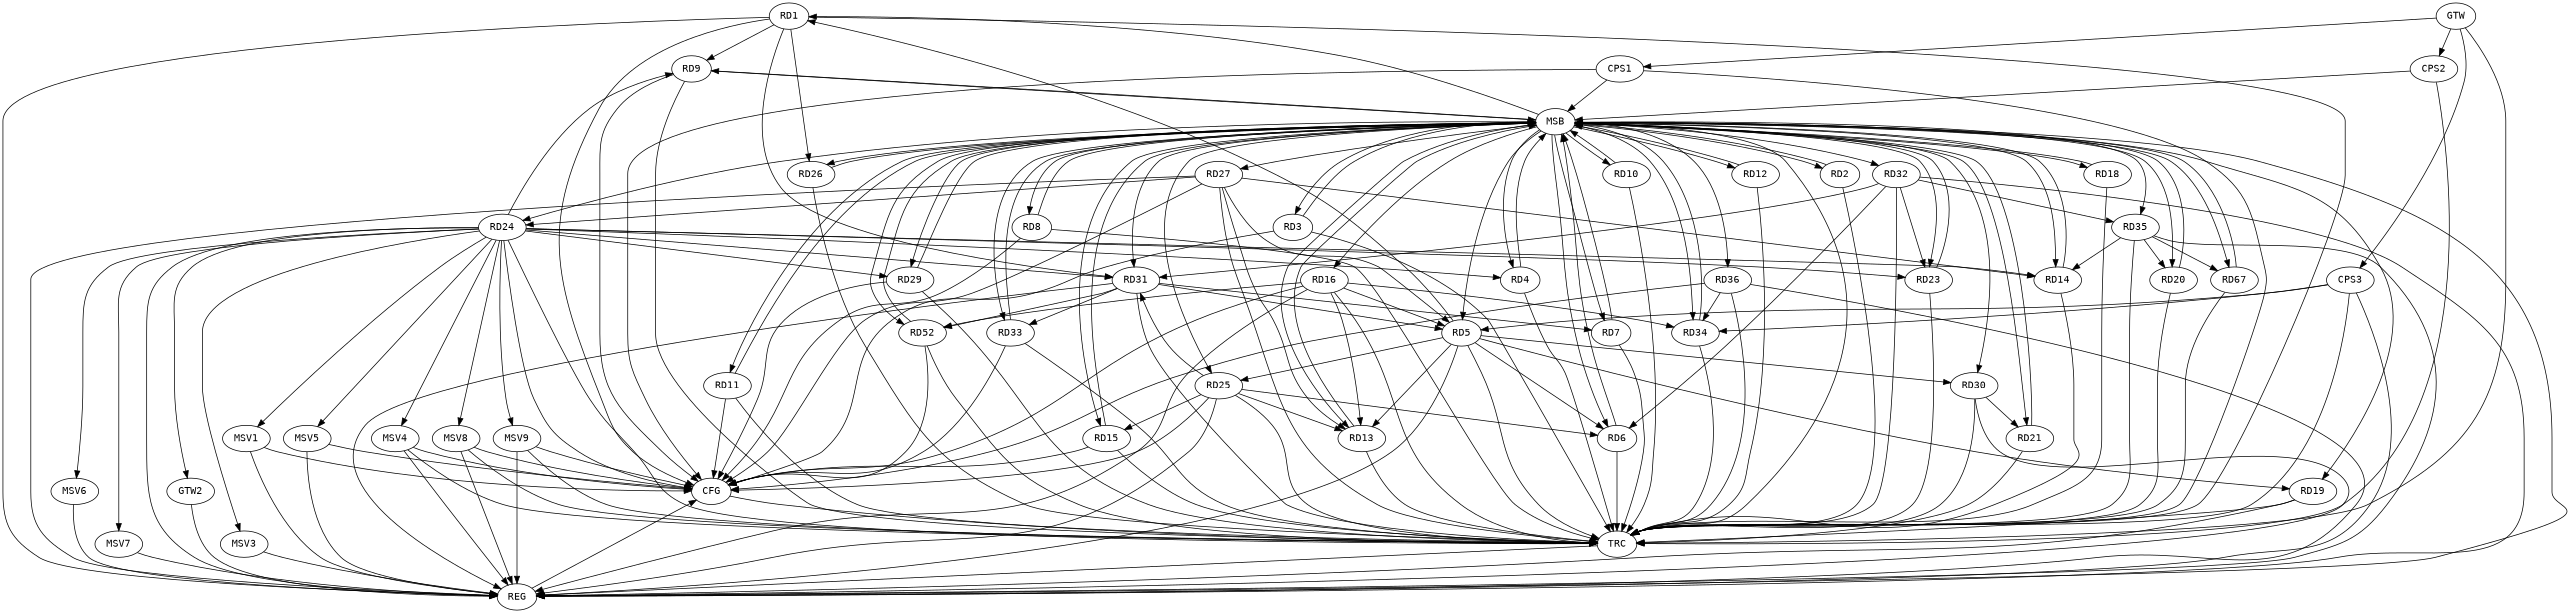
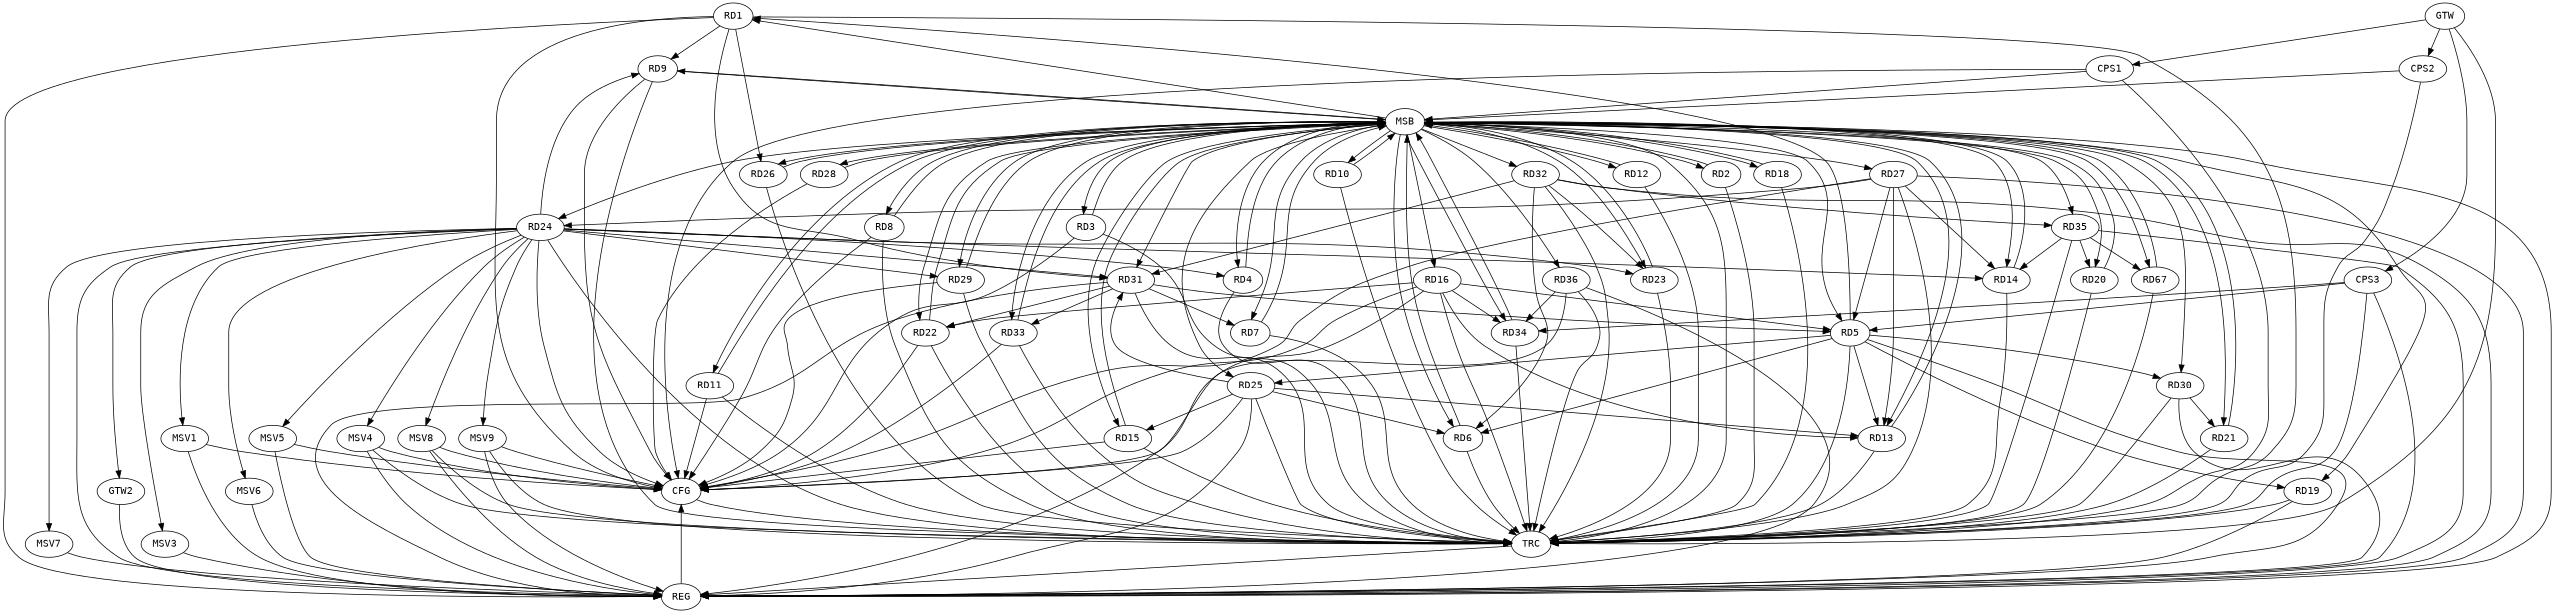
  strict digraph {
    fontname="DejaVu Sans Mono"
    node [fontname="DejaVu Sans Mono"]
    edge [fontname="DejaVu Sans Mono"]
    n1 [label=RD1]
    n2 [label=RD9]
    n3 [label=RD26]
    n4 [label=RD31]
    n5 [label=REG]
    n6 [label=CFG]
    n7 [label=TRC]
    n8 [label=MSB]
    n9 [label=RD5]
    n10 [label=RD7]
-   n11 [label=RD52]
+   n11 [label=RD22]
    n12 [label=RD33]
    n13 [label=RD2]
    n14 [label=RD3]
    n15 [label=RD4]
    n16 [label=RD6]
    n17 [label=RD13]
    n18 [label=RD19]
    n19 [label=RD25]
    n20 [label=RD30]
    n21 [label=RD8]
    n22 [label=RD10]
    n23 [label=RD11]
    n24 [label=RD12]
    n25 [label=RD14]
    n26 [label=RD15]
    n27 [label=RD16]
    n28 [label=RD20]
    n29 [label=RD67]
    n30 [label=RD18]
    n31 [label=RD21]
    n32 [label=RD23]
    n33 [label=RD24]
    n34 [label=RD29]
    n35 [label=RD27]
+   n36 [label=RD28]
    n37 [label=RD32]
    n38 [label=RD35]
    n39 [label=RD34]
    n40 [label=RD36]
    n41 [label=MSV1]
    n42 [label=GTW2]
    n43 [label=MSV3]
    n44 [label=MSV4]
    n45 [label=MSV5]
    n46 [label=MSV6]
    n47 [label=MSV7]
    n48 [label=MSV8]
    n49 [label=MSV9]
    n50 [label=CPS1]
    n51 [label=CPS2]
    n52 [label=CPS3]
    n53 [label=GTW]
    n1 -> n2
    n1 -> n3
    n1 -> n4
    n1 -> n5
    n1 -> n6
    n1 -> n7
    n2 -> n6
    n2 -> n7
    n2 -> n8
    n3 -> n7
    n3 -> n8
    n4 -> n5
    n4 -> n7
    n4 -> n9
    n4 -> n10
    n4 -> n11
    n4 -> n12
    n5 -> n6
    n6 -> n7
    n7 -> n5
    n8 -> n1
    n8 -> n2
    n8 -> n3
    n8 -> n4
    n8 -> n5
    n8 -> n7
    n8 -> n9
    n8 -> n10
    n8 -> n11
    n8 -> n12
    n8 -> n13
    n8 -> n14
    n8 -> n15
    n8 -> n16
    n8 -> n17
    n8 -> n18
    n8 -> n19
    n8 -> n20
    n8 -> n21
    n8 -> n22
    n8 -> n23
    n8 -> n24
    n8 -> n25
    n8 -> n26
    n8 -> n27
    n8 -> n28
    n8 -> n29
    n8 -> n30
    n8 -> n31
    n8 -> n32
    n8 -> n33
    n8 -> n34
    n8 -> n35
+   n8 -> n36
    n8 -> n37
    n8 -> n38
    n8 -> n39
    n8 -> n40
    n9 -> n1
    n9 -> n5
    n9 -> n7
    n9 -> n16
    n9 -> n17
    n9 -> n18
    n9 -> n19
    n9 -> n20
    n10 -> n7
    n10 -> n8
    n11 -> n6
    n11 -> n7
    n11 -> n8
    n12 -> n6
    n12 -> n7
    n12 -> n8
    n13 -> n7
    n13 -> n8
    n14 -> n6
    n14 -> n7
    n14 -> n8
    n15 -> n7
    n15 -> n8
    n16 -> n7
    n16 -> n8
    n17 -> n7
    n17 -> n8
    n18 -> n5
    n18 -> n7
    n19 -> n4
    n19 -> n5
    n19 -> n6
    n19 -> n7
    n19 -> n16
    n19 -> n17
    n19 -> n26
    n20 -> n5
    n20 -> n7
    n20 -> n31
    n21 -> n6
    n21 -> n7
    n21 -> n8
    n22 -> n7
    n22 -> n8
    n23 -> n6
    n23 -> n7
    n23 -> n8
    n24 -> n7
    n24 -> n8
    n25 -> n7
    n25 -> n8
    n26 -> n6
    n26 -> n7
    n26 -> n8
    n27 -> n5
    n27 -> n6
    n27 -> n7
    n27 -> n9
    n27 -> n11
    n27 -> n17
    n27 -> n39
    n28 -> n7
    n28 -> n8
    n29 -> n7
    n29 -> n8
    n30 -> n7
    n30 -> n8
    n31 -> n7
    n31 -> n8
    n32 -> n7
    n32 -> n8
    n33 -> n2
    n33 -> n4
    n33 -> n5
    n33 -> n6
    n33 -> n7
    n33 -> n15
    n33 -> n25
    n33 -> n32
    n33 -> n34
    n33 -> n41
    n33 -> n42
    n33 -> n43
    n33 -> n44
    n33 -> n45
    n33 -> n46
    n33 -> n47
    n33 -> n48
    n33 -> n49
    n34 -> n6
    n34 -> n7
    n34 -> n8
    n35 -> n5
    n35 -> n6
    n35 -> n7
    n35 -> n9
    n35 -> n17
    n35 -> n25
    n35 -> n33
+   n36 -> n6
+   n36 -> n8
    n37 -> n4
    n37 -> n5
    n37 -> n7
    n37 -> n16
    n37 -> n32
    n37 -> n38
    n38 -> n5
    n38 -> n7
    n38 -> n25
    n38 -> n28
    n38 -> n29
    n39 -> n7
    n39 -> n8
    n40 -> n5
    n40 -> n6
    n40 -> n7
    n40 -> n39
    n41 -> n5
    n41 -> n6
    n42 -> n5
    n43 -> n5
    n44 -> n5
    n44 -> n6
    n44 -> n7
    n45 -> n5
    n45 -> n6
    n46 -> n5
    n47 -> n5
    n48 -> n5
    n48 -> n6
    n48 -> n7
    n49 -> n5
    n49 -> n6
    n49 -> n7
    n50 -> n6
    n50 -> n7
    n50 -> n8
    n51 -> n7
    n51 -> n8
    n52 -> n5
    n52 -> n7
    n52 -> n9
    n52 -> n39
    n53 -> n7
    n53 -> n50
    n53 -> n51
    n53 -> n52
  }
